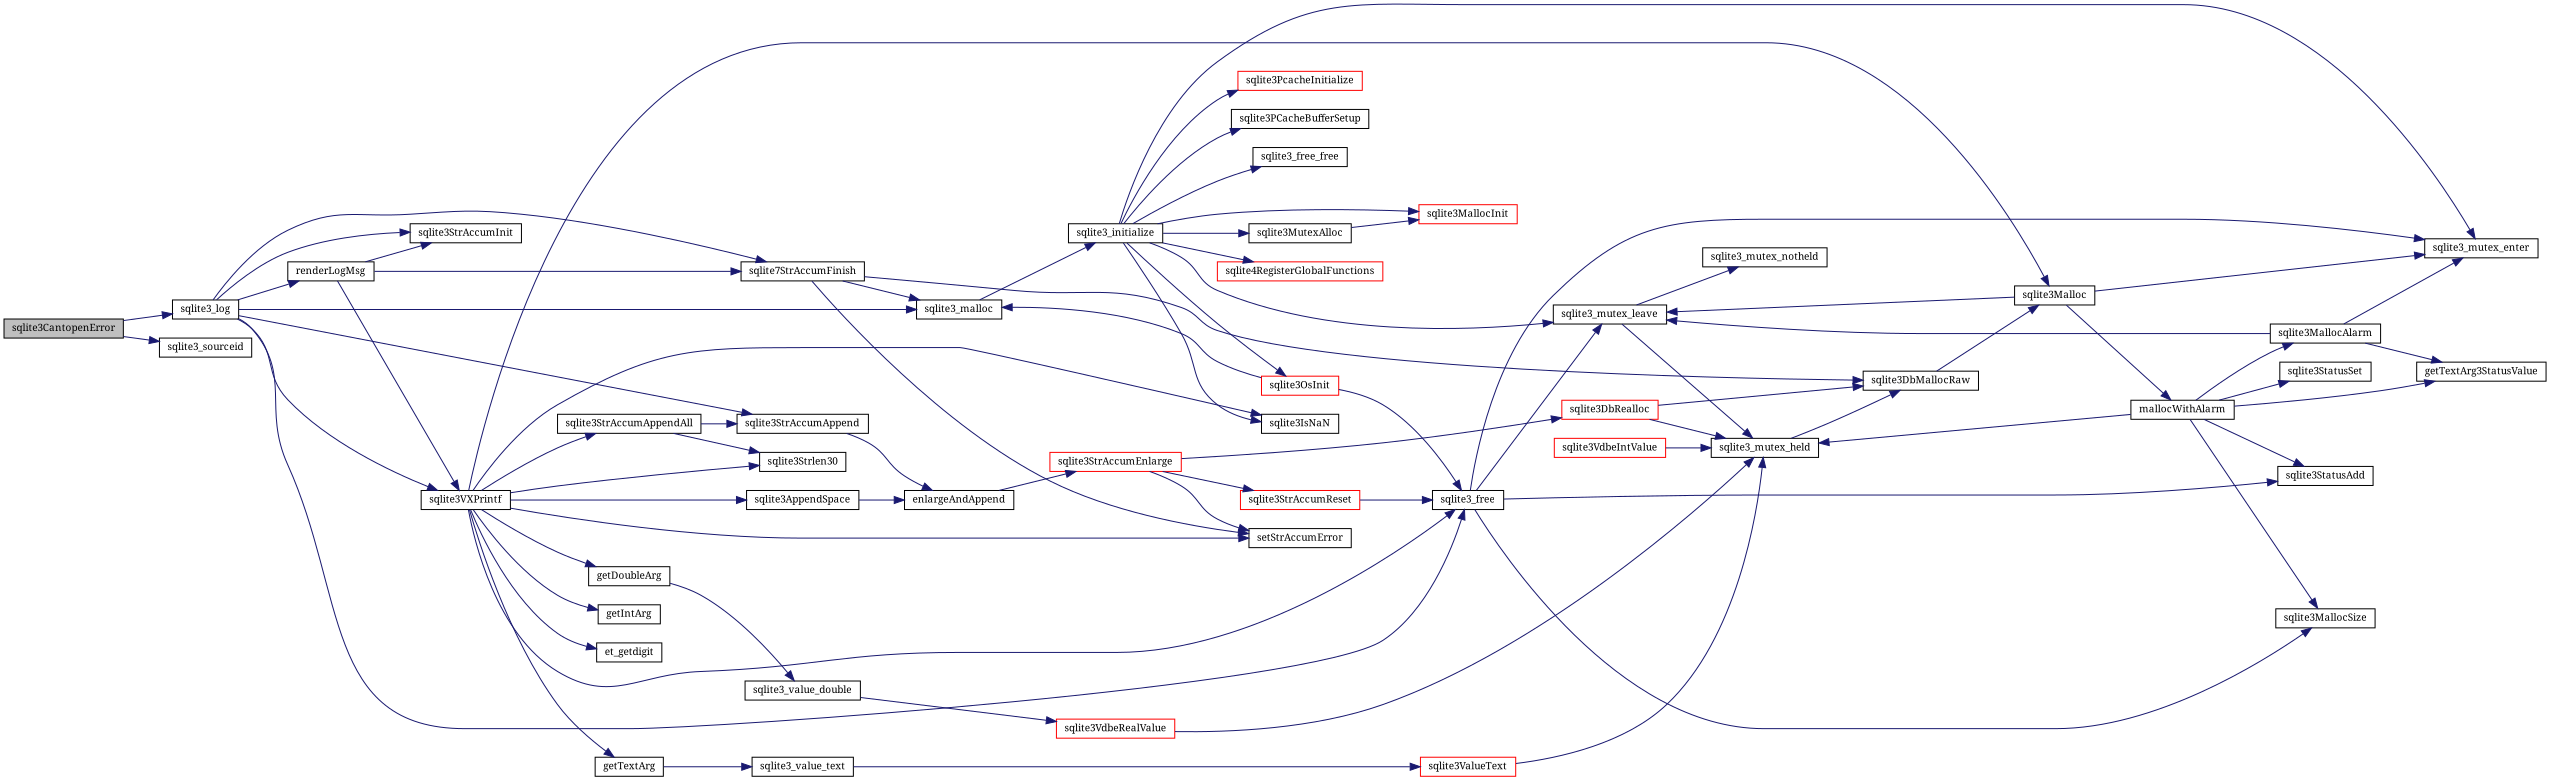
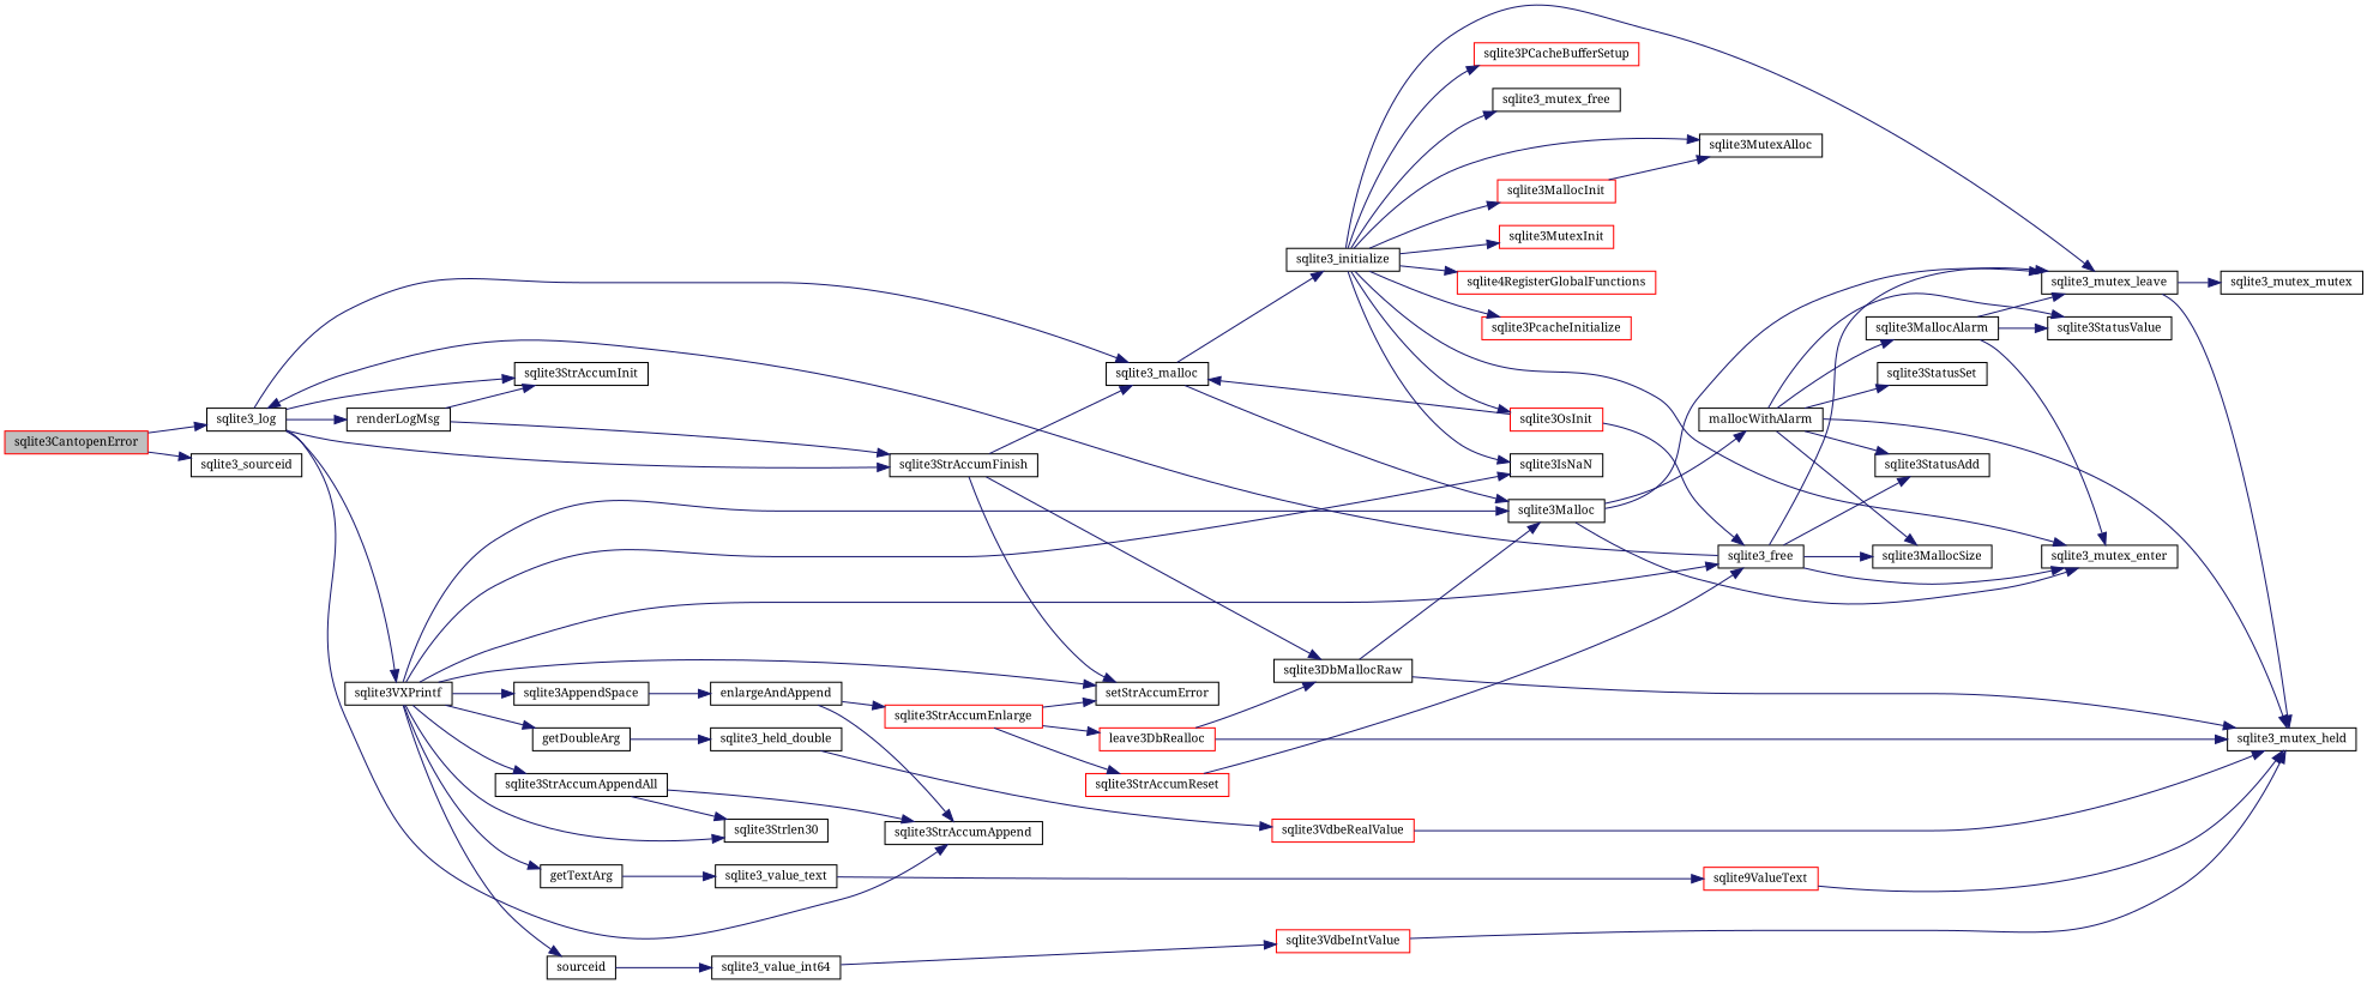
  digraph {
    fontname="Noto Serif"
    rankdir=LR
    node [color=black fillcolor=white fontname="Noto Serif" fontsize=10 shape=record style=filled]
    edge [color=midnightblue fontname="Noto Serif" fontsize=10 labelfontname=FreeSans labelfontsize=10 style=solid]
-   n1 [fillcolor=grey75 fontcolor=black height=0.2 label=sqlite3CantopenError width=0.4]
+   n1 [color=red fillcolor=grey75 fontcolor=black height=0.2 label=sqlite3CantopenError width=0.4]
    n2 [height=0.2 label=sqlite3_log width=0.4]
    n3 [height=0.2 label=sqlite3_sourceid width=0.4]
    n4 [height=0.2 label=renderLogMsg width=0.4]
    n5 [height=0.2 label=sqlite3StrAccumInit width=0.4]
    n6 [height=0.2 label=sqlite3VXPrintf width=0.4]
    n7 [height=0.2 label=sqlite3StrAccumAppend width=0.4]
    n8 [height=0.2 label=sqlite3_free width=0.4]
-   n9 [height=0.2 label=sqlite7StrAccumFinish width=0.4]
+   n9 [height=0.2 label=sqlite3StrAccumFinish width=0.4]
    n10 [height=0.2 label=sqlite3_malloc width=0.4]
    n11 [height=0.2 label=setStrAccumError width=0.4]
    n12 [height=0.2 label=sqlite3Malloc width=0.4]
-   n13 [height=0.2 label=getIntArg width=0.4]
+   n13 [height=0.2 label=sourceid width=0.4]
    n14 [height=0.2 label=getDoubleArg width=0.4]
    n15 [height=0.2 label=sqlite3IsNaN width=0.4]
    n16 [height=0.2 label=sqlite3Strlen30 width=0.4]
-   n17 [height=0.2 label=et_getdigit width=0.4]
    n18 [height=0.2 label=getTextArg width=0.4]
    n19 [height=0.2 label=sqlite3StrAccumAppendAll width=0.4]
    n20 [height=0.2 label=sqlite3AppendSpace width=0.4]
    n21 [height=0.2 label=enlargeAndAppend width=0.4]
    n22 [height=0.2 label=sqlite3_mutex_enter width=0.4]
    n23 [height=0.2 label=sqlite3StatusAdd width=0.4]
    n24 [height=0.2 label=sqlite3MallocSize width=0.4]
    n25 [height=0.2 label=sqlite3_mutex_leave width=0.4]
    n26 [height=0.2 label=sqlite3DbMallocRaw width=0.4]
    n27 [height=0.2 label=sqlite3_initialize width=0.4]
    n28 [height=0.2 label=mallocWithAlarm width=0.4]
-   n30 [height=0.2 label=sqlite3_value_double width=0.4]
+   n29 [height=0.2 label=sqlite3_value_int64 width=0.4]
+   n30 [height=0.2 label=sqlite3_held_double width=0.4]
    n31 [height=0.2 label=sqlite3_value_text width=0.4]
    n32 [color=red height=0.2 label=sqlite3StrAccumEnlarge width=0.4]
    n33 [color=red height=0.2 label=sqlite3StrAccumReset width=0.4]
-   n34 [color=red height=0.2 label=sqlite3DbRealloc width=0.4]
+   n34 [color=red height=0.2 label=leave3DbRealloc width=0.4]
    n35 [height=0.2 label=sqlite3_mutex_held width=0.4]
-   n36 [height=0.2 label=sqlite3_mutex_notheld width=0.4]
+   n36 [height=0.2 label=sqlite3_mutex_mutex width=0.4]
    n37 [height=0.2 label=sqlite3StatusSet width=0.4]
-   n38 [height=0.2 label=getTextArg3StatusValue width=0.4]
+   n38 [height=0.2 label=sqlite3StatusValue width=0.4]
    n39 [height=0.2 label=sqlite3MallocAlarm width=0.4]
    n40 [color=red height=0.2 label=sqlite3VdbeIntValue width=0.4]
    n41 [color=red height=0.2 label=sqlite3VdbeRealValue width=0.4]
-   n42 [color=red height=0.2 label=sqlite3ValueText width=0.4]
+   n42 [color=red height=0.2 label=sqlite9ValueText width=0.4]
+   n43 [color=red height=0.2 label=sqlite3MutexInit width=0.4]
    n44 [height=0.2 label=sqlite3MutexAlloc width=0.4]
    n45 [color=red height=0.2 label=sqlite3MallocInit width=0.4]
    n46 [color=red height=0.2 label=sqlite4RegisterGlobalFunctions width=0.4]
    n47 [color=red height=0.2 label=sqlite3PcacheInitialize width=0.4]
    n48 [color=red height=0.2 label=sqlite3OsInit width=0.4]
-   n49 [height=0.2 label=sqlite3PCacheBufferSetup width=0.4]
-   n50 [height=0.2 label=sqlite3_free_free width=0.4]
+   n49 [color=red height=0.2 label=sqlite3PCacheBufferSetup width=0.4]
+   n50 [height=0.2 label=sqlite3_mutex_free width=0.4]
    n1 -> n2
    n1 -> n3
    n2 -> n4
    n2 -> n5
    n2 -> n6
    n2 -> n7
-   n2 -> n8
+   n8 -> n2
    n2 -> n9
    n2 -> n10
    n4 -> n5
-   n4 -> n6
    n4 -> n9
    n6 -> n8
    n6 -> n11
    n6 -> n12
    n6 -> n13
    n6 -> n14
    n6 -> n15
    n6 -> n16
-   n6 -> n17
    n6 -> n18
    n6 -> n19
    n6 -> n20
-   n7 -> n21
+   n21 -> n7
    n8 -> n22
    n8 -> n23
    n8 -> n24
    n8 -> n25
    n9 -> n10
    n9 -> n11
    n9 -> n26
+   n10 -> n12
    n10 -> n27
    n12 -> n22
    n12 -> n25
    n12 -> n28
+   n13 -> n29
    n14 -> n30
    n18 -> n31
    n19 -> n7
    n19 -> n16
    n20 -> n21
    n21 -> n32
    n25 -> n35
    n25 -> n36
    n26 -> n12
-   n35 -> n26
+   n26 -> n35
    n27 -> n15
    n27 -> n22
    n27 -> n25
+   n27 -> n43
    n27 -> n44
    n27 -> n45
    n27 -> n46
    n27 -> n47
    n27 -> n48
    n27 -> n49
    n27 -> n50
    n28 -> n23
    n28 -> n24
    n28 -> n35
    n28 -> n37
    n28 -> n38
    n28 -> n39
+   n29 -> n40
    n30 -> n41
    n31 -> n42
    n32 -> n11
    n32 -> n33
    n32 -> n34
    n33 -> n8
    n34 -> n26
    n34 -> n35
    n39 -> n22
    n39 -> n25
    n39 -> n38
    n40 -> n35
    n41 -> n35
    n42 -> n35
-   n44 -> n45
+   n45 -> n44
    n48 -> n8
    n48 -> n10
  }
